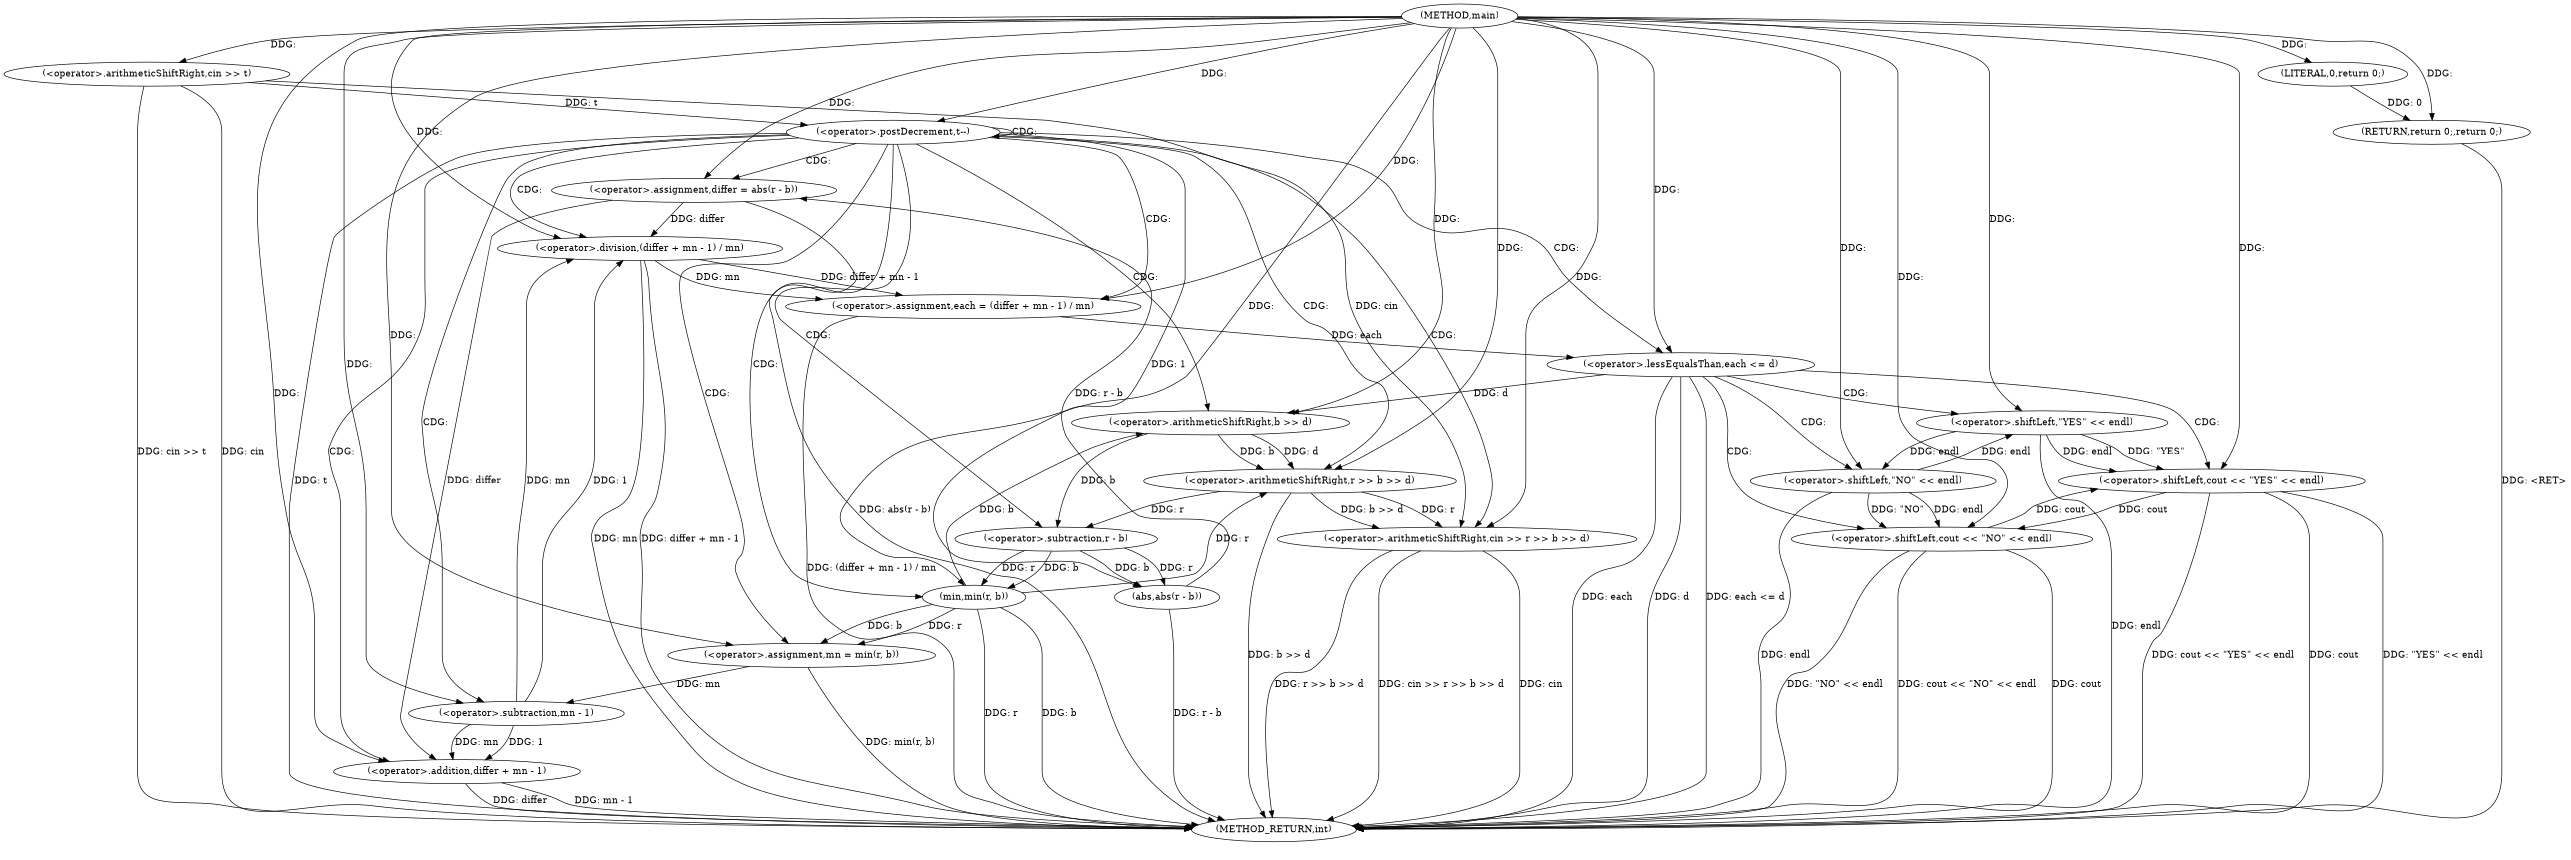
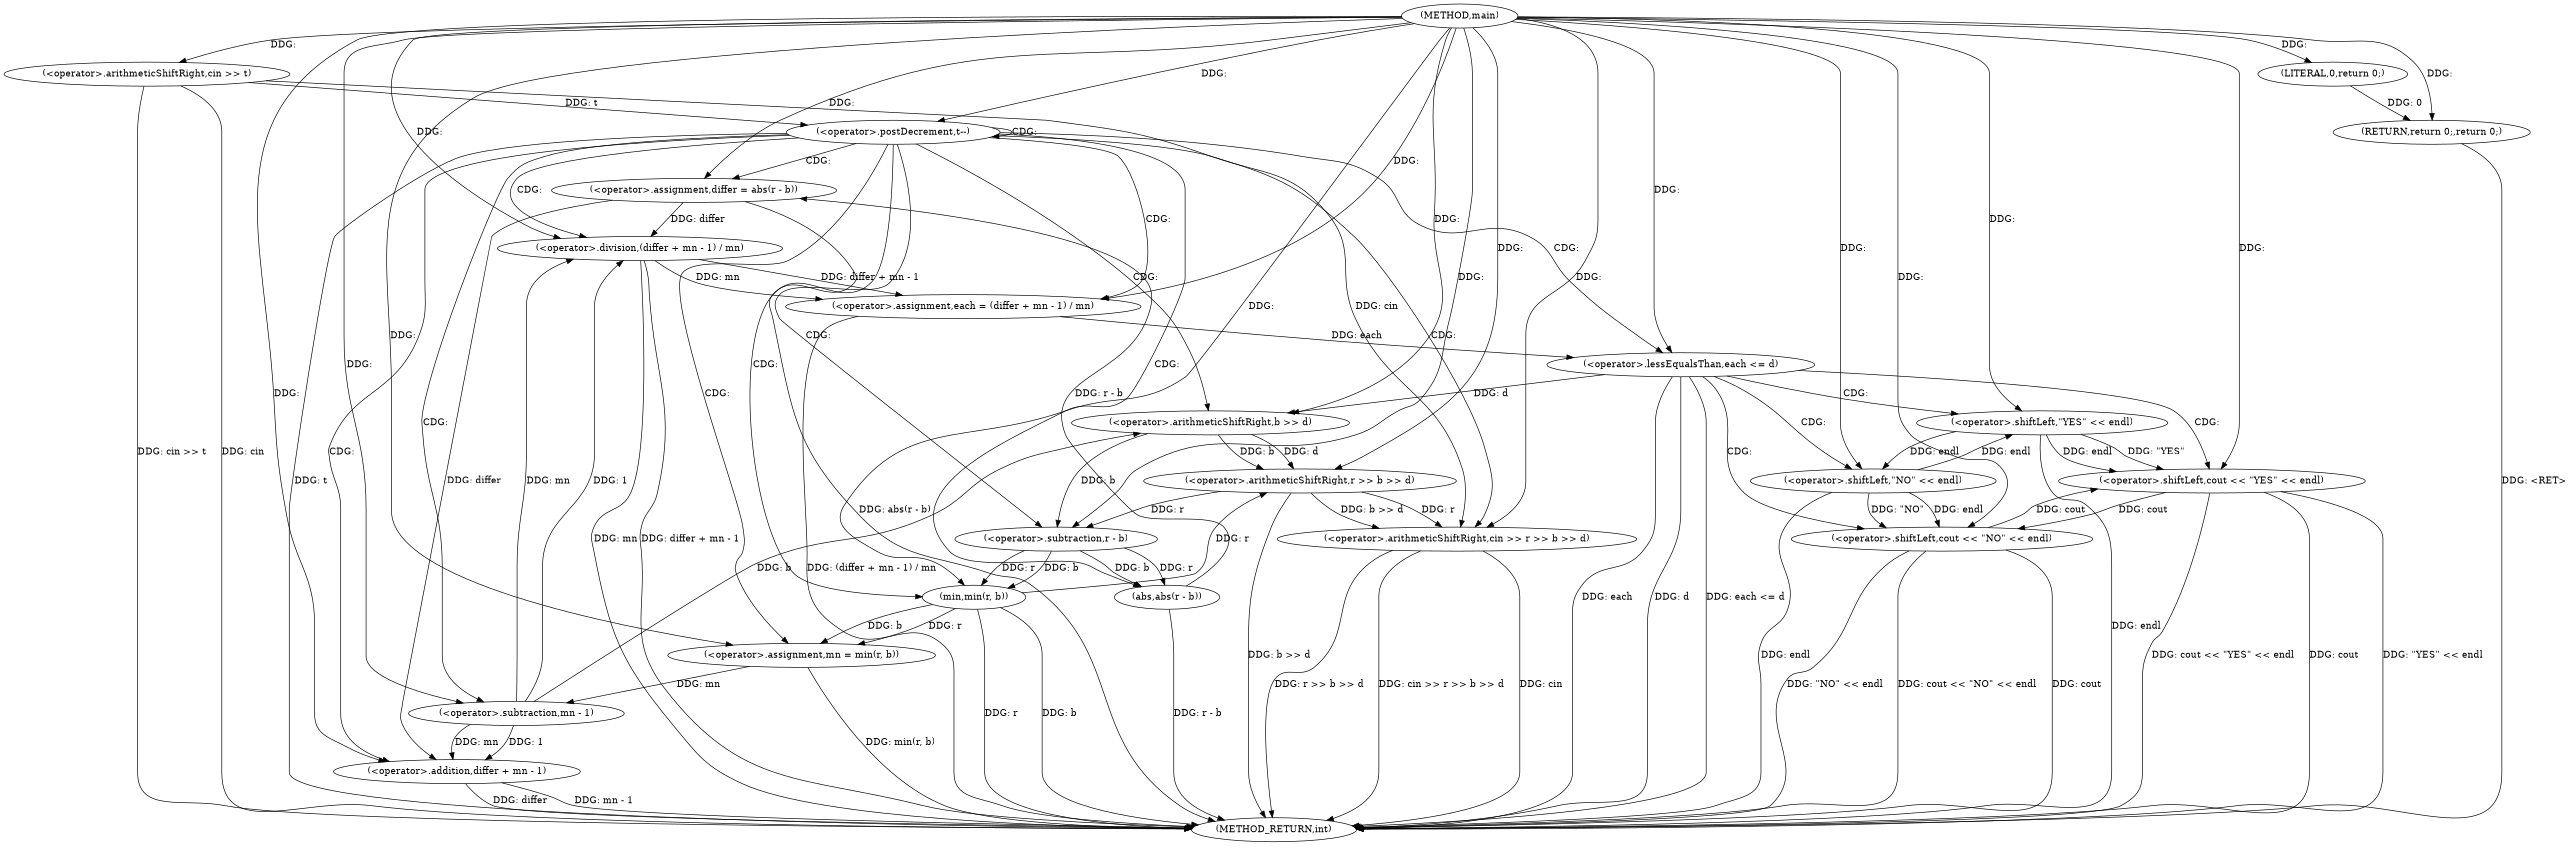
  digraph {
    n1 [label="(METHOD,main)"]
    n2 [label="(<operator>.arithmeticShiftRight,cin >> t)"]
    n3 [label="(RETURN,return 0;,return 0;)"]
    n4 [label="(<operator>.postDecrement,t--)"]
    n5 [label="(LITERAL,0,return 0;)"]
    n6 [label="(<operator>.arithmeticShiftRight,cin >> r >> b >> d)"]
    n7 [label="(<operator>.assignment,differ = abs(r - b))"]
    n8 [label="(<operator>.assignment,mn = min(r, b))"]
    n9 [label="(<operator>.assignment,each = (differ + mn - 1) / mn)"]
    n10 [label="(<operator>.lessEqualsThan,each <= d)"]
    n11 [label="(<operator>.shiftLeft,cout << \"YES\" << endl)"]
    n12 [label="(<operator>.arithmeticShiftRight,r >> b >> d)"]
    n13 [label="(min,min(r, b))"]
    n14 [label="(<operator>.division,(differ + mn - 1) / mn)"]
    n15 [label="(<operator>.shiftLeft,cout << \"NO\" << endl)"]
    n16 [label="(<operator>.arithmeticShiftRight,b >> d)"]
    n17 [label="(<operator>.subtraction,r - b)"]
    n18 [label="(<operator>.addition,differ + mn - 1)"]
    n19 [label="(<operator>.shiftLeft,\"YES\" << endl)"]
    n20 [label="(<operator>.subtraction,mn - 1)"]
    n21 [label="(<operator>.shiftLeft,\"NO\" << endl)"]
    n22 [label="(METHOD_RETURN,int)"]
    n23 [label="(abs,abs(r - b))"]
    n1 -> n2 [label="DDG: "]
    n1 -> n3 [label="DDG: "]
    n1 -> n4 [label="DDG: "]
    n1 -> n5 [label="DDG: "]
    n1 -> n6 [label="DDG: "]
    n1 -> n7 [label="DDG: "]
    n1 -> n8 [label="DDG: "]
    n1 -> n9 [label="DDG: "]
    n1 -> n10 [label="DDG: "]
    n1 -> n11 [label="DDG: "]
    n1 -> n12 [label="DDG: "]
    n1 -> n13 [label="DDG: "]
    n1 -> n14 [label="DDG: "]
    n1 -> n15 [label="DDG: "]
    n1 -> n16 [label="DDG: "]
+   n1 -> n17 [label="DDG: "]
    n1 -> n18 [label="DDG: "]
    n1 -> n19 [label="DDG: "]
    n1 -> n20 [label="DDG: "]
    n1 -> n21 [label="DDG: "]
    n2 -> n4 [label="DDG: t"]
    n2 -> n6 [label="DDG: cin"]
    n2 -> n22 [label="DDG: cin"]
    n2 -> n22 [label="DDG: cin >> t"]
    n3 -> n22 [label="DDG: <RET>"]
    n4 -> n4 [label="CDG: "]
    n4 -> n6 [label="CDG: "]
    n4 -> n7 [label="CDG: "]
    n4 -> n8 [label="CDG: "]
    n4 -> n9 [label="CDG: "]
    n4 -> n10 [label="CDG: "]
-   n4 -> n12 [label="CDG: "]
    n4 -> n13 [label="CDG: "]
    n4 -> n14 [label="CDG: "]
    n4 -> n16 [label="CDG: "]
    n4 -> n17 [label="CDG: "]
    n4 -> n18 [label="CDG: "]
    n4 -> n20 [label="CDG: "]
    n4 -> n22 [label="DDG: t"]
-   n4 -> n23 [label="DDG: 1"]
+   n4 -> n23 [label="CDG: "]
    n5 -> n3 [label="DDG: 0"]
    n6 -> n22 [label="DDG: cin"]
    n6 -> n22 [label="DDG: r >> b >> d"]
    n6 -> n22 [label="DDG: cin >> r >> b >> d"]
    n7 -> n14 [label="DDG: differ"]
    n7 -> n18 [label="DDG: differ"]
    n7 -> n22 [label="DDG: abs(r - b)"]
    n8 -> n20 [label="DDG: mn"]
    n8 -> n22 [label="DDG: min(r, b)"]
    n9 -> n10 [label="DDG: each"]
    n9 -> n22 [label="DDG: (differ + mn - 1) / mn"]
    n10 -> n11 [label="CDG: "]
    n10 -> n15 [label="CDG: "]
    n10 -> n16 [label="DDG: d"]
    n10 -> n19 [label="CDG: "]
    n10 -> n21 [label="CDG: "]
    n10 -> n22 [label="DDG: each"]
    n10 -> n22 [label="DDG: d"]
    n10 -> n22 [label="DDG: each <= d"]
    n11 -> n15 [label="DDG: cout"]
    n11 -> n22 [label="DDG: cout"]
    n11 -> n22 [label="DDG: \"YES\" << endl"]
    n11 -> n22 [label="DDG: cout << \"YES\" << endl"]
    n12 -> n6 [label="DDG: b >> d"]
    n12 -> n6 [label="DDG: r"]
    n12 -> n17 [label="DDG: r"]
    n12 -> n22 [label="DDG: b >> d"]
    n13 -> n8 [label="DDG: r"]
    n13 -> n8 [label="DDG: b"]
    n13 -> n12 [label="DDG: r"]
-   n13 -> n16 [label="DDG: b"]
+   n20 -> n16 [label="DDG: b"]
    n13 -> n22 [label="DDG: r"]
    n13 -> n22 [label="DDG: b"]
    n14 -> n9 [label="DDG: mn"]
    n14 -> n9 [label="DDG: differ + mn - 1"]
    n14 -> n22 [label="DDG: differ + mn - 1"]
    n14 -> n22 [label="DDG: mn"]
    n15 -> n11 [label="DDG: cout"]
    n15 -> n22 [label="DDG: cout"]
    n15 -> n22 [label="DDG: \"NO\" << endl"]
    n15 -> n22 [label="DDG: cout << \"NO\" << endl"]
    n16 -> n12 [label="DDG: b"]
    n16 -> n12 [label="DDG: d"]
    n16 -> n17 [label="DDG: b"]
    n17 -> n13 [label="DDG: r"]
    n17 -> n13 [label="DDG: b"]
    n17 -> n23 [label="DDG: r"]
    n17 -> n23 [label="DDG: b"]
    n18 -> n22 [label="DDG: differ"]
    n18 -> n22 [label="DDG: mn - 1"]
    n19 -> n11 [label="DDG: endl"]
    n19 -> n11 [label="DDG: \"YES\""]
    n19 -> n21 [label="DDG: endl"]
    n19 -> n22 [label="DDG: endl"]
    n20 -> n14 [label="DDG: 1"]
    n20 -> n14 [label="DDG: mn"]
    n20 -> n18 [label="DDG: 1"]
    n20 -> n18 [label="DDG: mn"]
    n21 -> n15 [label="DDG: endl"]
    n21 -> n15 [label="DDG: \"NO\""]
    n21 -> n19 [label="DDG: endl"]
    n21 -> n22 [label="DDG: endl"]
    n23 -> n7 [label="DDG: r - b"]
    n23 -> n22 [label="DDG: r - b"]
  }
